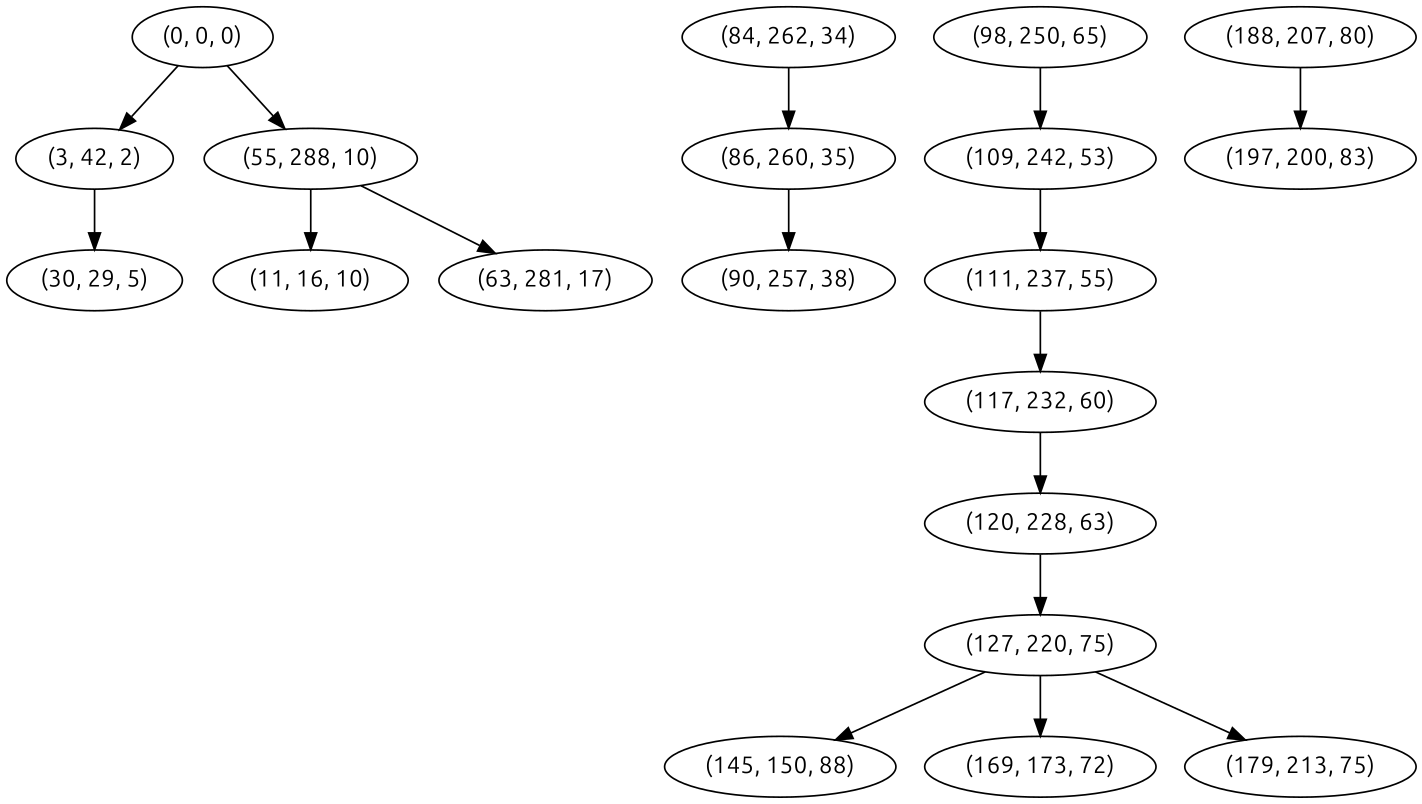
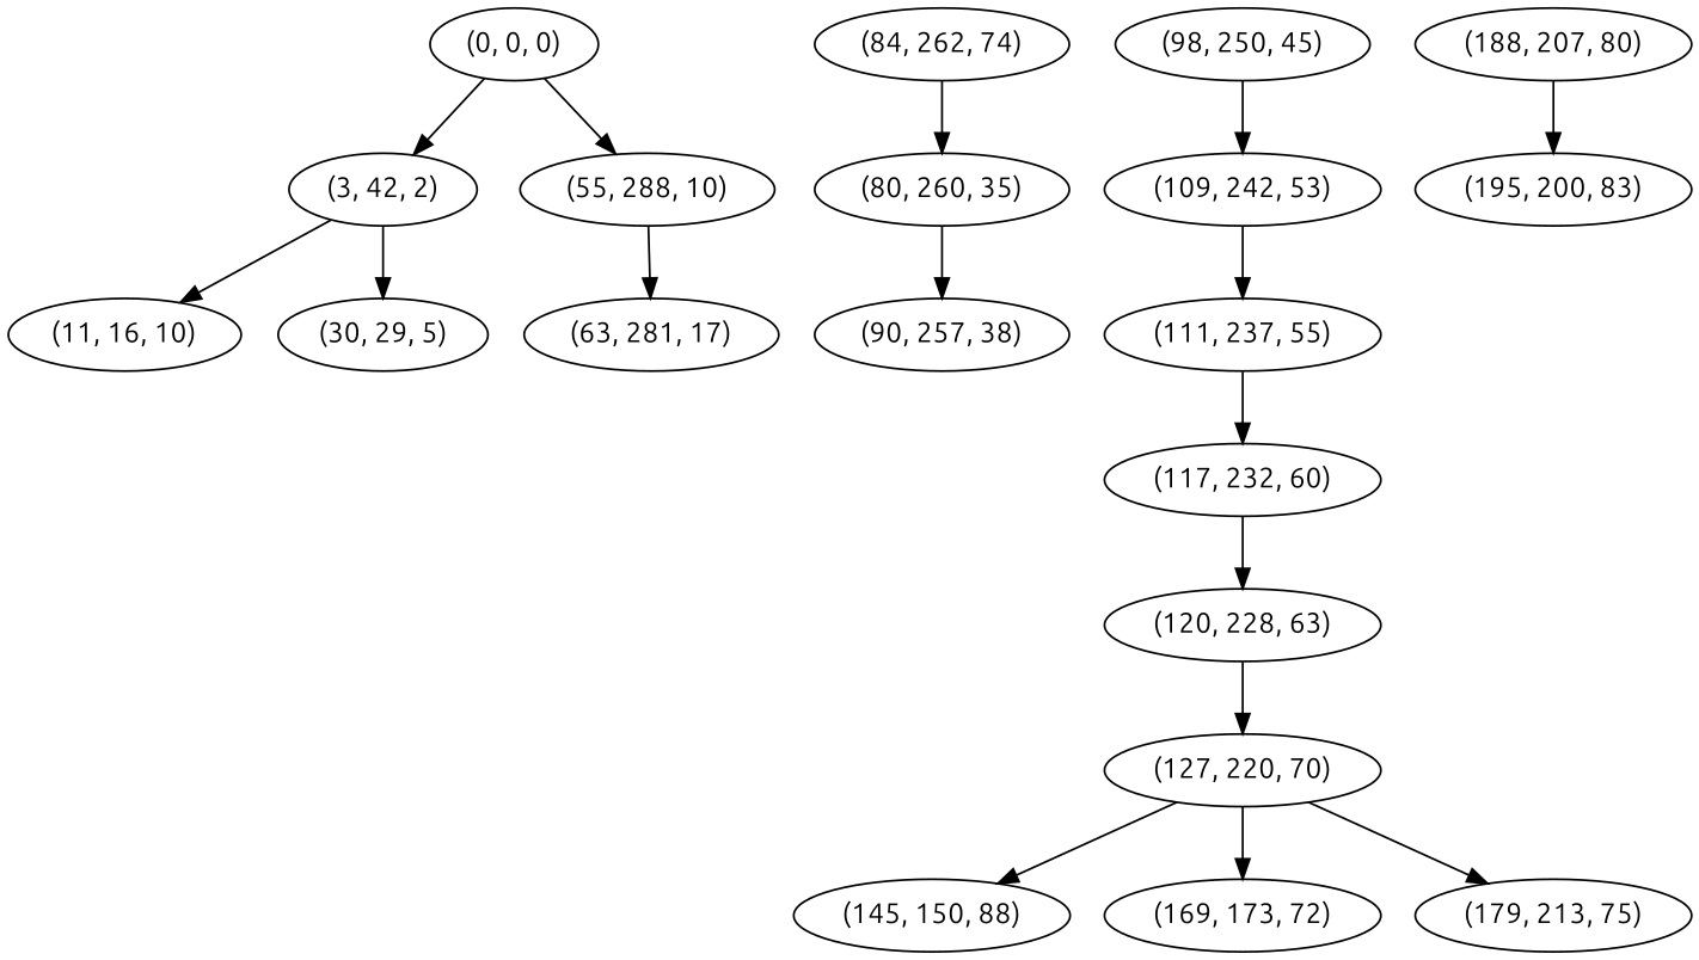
  digraph {
    fontname=Ubuntu
    node [fontname=Ubuntu]
    edge [fontname=Ubuntu]
    "(0, 0, 0)"
    "(3, 42, 2)"
    "(55, 288, 10)"
    "(11, 16, 10)"
    n5 [label="(30, 29, 5)"]
    "(63, 281, 17)"
-   "(84, 262, 34)"
-   "(86, 260, 35)"
+   "(84, 262, 34)" [label="(84, 262, 74)"]
+   "(86, 260, 35)" [label="(80, 260, 35)"]
    "(90, 257, 38)"
-   "(98, 250, 45)" [label="(98, 250, 65)"]
+   "(98, 250, 45)"
    "(109, 242, 53)"
    "(111, 237, 55)"
    "(117, 232, 60)"
    "(120, 228, 63)"
-   "(127, 220, 70)" [label="(127, 220, 75)"]
+   "(127, 220, 70)"
    "(145, 150, 88)"
    "(169, 173, 72)"
    "(179, 213, 75)"
    "(188, 207, 80)"
-   "(195, 200, 83)" [label="(197, 200, 83)"]
+   "(195, 200, 83)"
    "(0, 0, 0)" -> "(3, 42, 2)"
    "(0, 0, 0)" -> "(55, 288, 10)"
-   "(55, 288, 10)" -> "(11, 16, 10)"
+   "(3, 42, 2)" -> "(11, 16, 10)"
    "(3, 42, 2)" -> n5
    "(55, 288, 10)" -> "(63, 281, 17)"
    "(84, 262, 34)" -> "(86, 260, 35)"
    "(86, 260, 35)" -> "(90, 257, 38)"
    "(98, 250, 45)" -> "(109, 242, 53)"
    "(109, 242, 53)" -> "(111, 237, 55)"
    "(111, 237, 55)" -> "(117, 232, 60)"
    "(117, 232, 60)" -> "(120, 228, 63)"
    "(120, 228, 63)" -> "(127, 220, 70)"
    "(127, 220, 70)" -> "(145, 150, 88)"
    "(127, 220, 70)" -> "(169, 173, 72)"
    "(127, 220, 70)" -> "(179, 213, 75)"
    "(188, 207, 80)" -> "(195, 200, 83)"
  }
